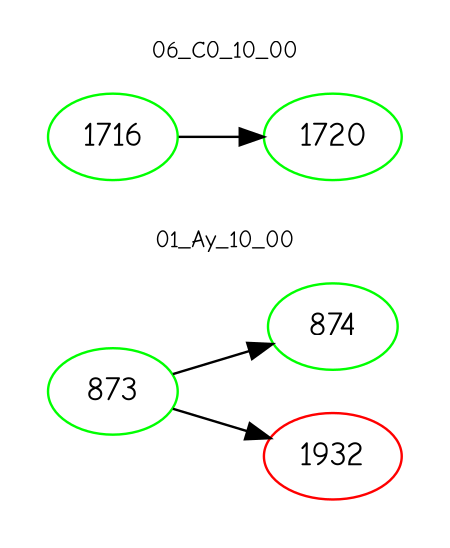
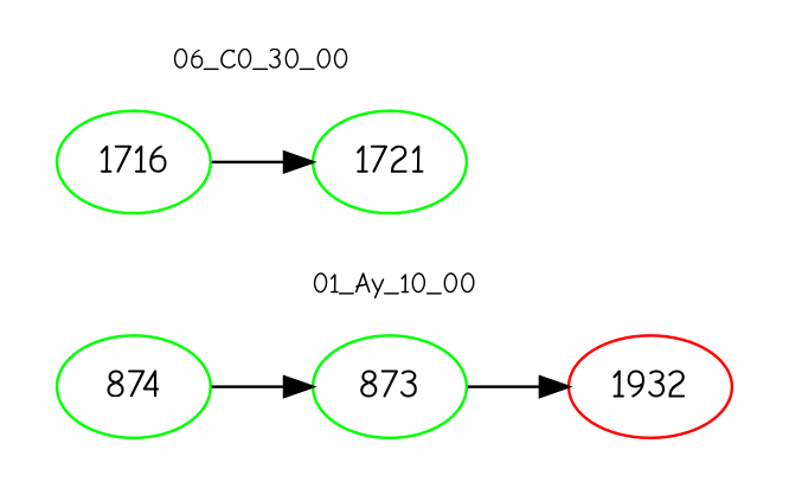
  digraph {
    fontname="Comic Neue"
    rankdir=LR
    node [color=green fontname="Comic Neue"]
    edge [color=black fontname="Comic Neue"]
    n1 [label=873]
    n2 [color=red label=1932]
    n3 [label=874]
    n4 [label=1716]
-   n5 [label=1720]
+   n5 [label=1721]
    subgraph cluster_1 {
      color=white
      fontsize=10
      label="01_Ay_10_00"
      n1
      n2
      n3
    }
    subgraph cluster_2 {
      color=white
      fontsize=10
-     label="06_C0_10_00"
+     label="06_C0_30_00"
      n4
      n5
    }
    n1 -> n2
-   n1 -> n3
+   n3 -> n1
    n4 -> n5
  }
